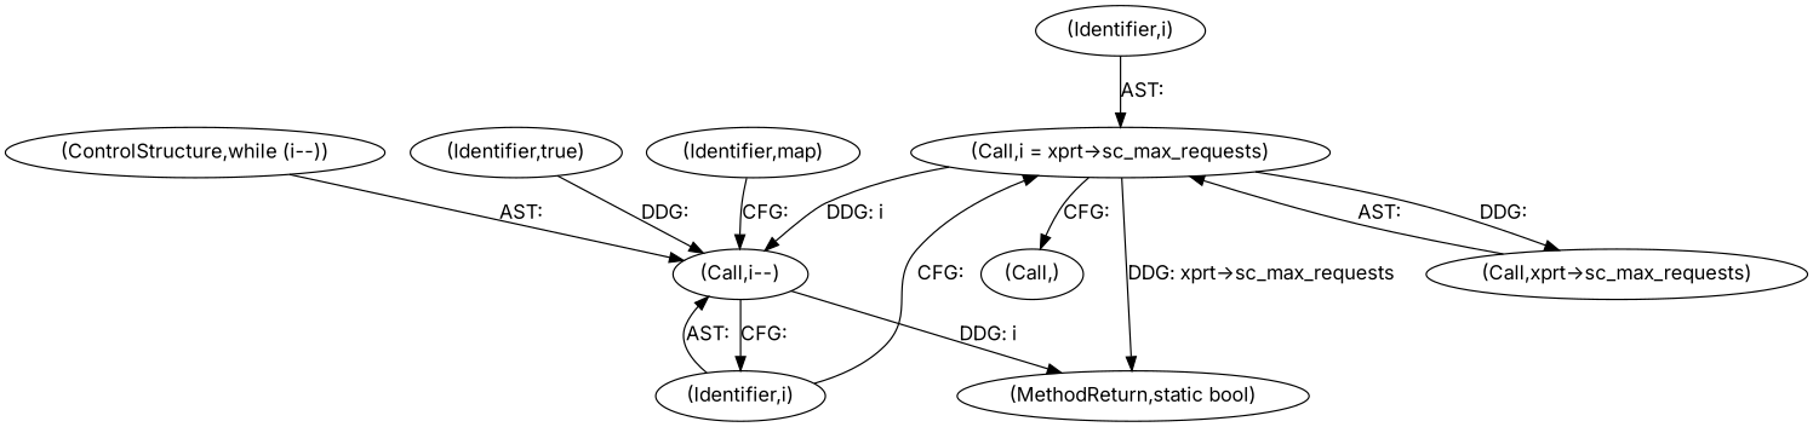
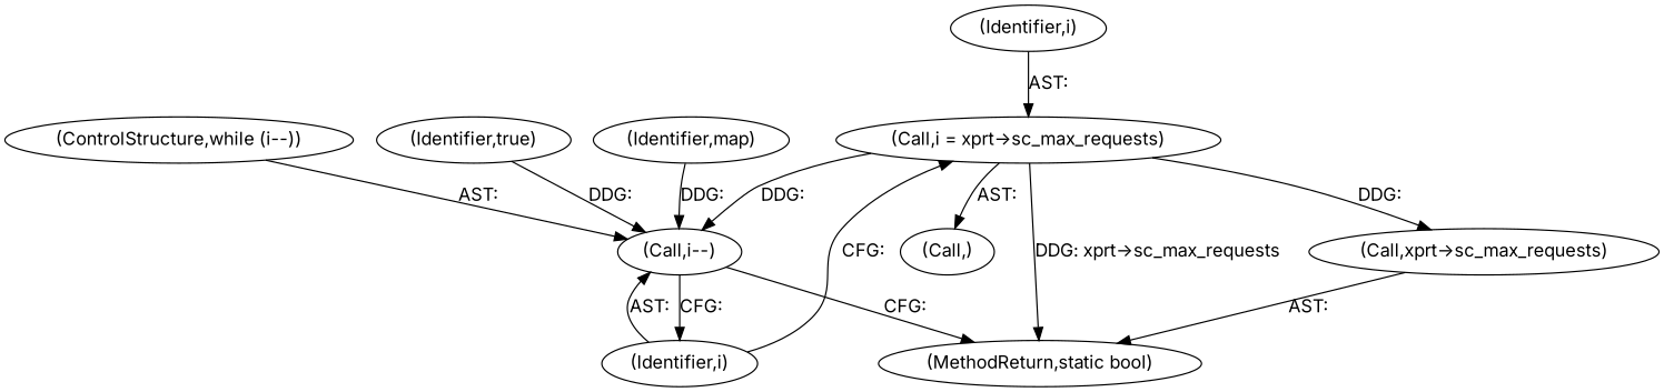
  digraph {
    fontname=Inter
    node [fontname=Inter]
    edge [fontname=Inter]
    n1 [label="(Call,i = xprt->sc_max_requests)"]
    n2 [label="(Call,i--)"]
    n3 [label="(Call,)"]
    n4 [label="(MethodReturn,static bool)"]
    n5 [label="(Call,xprt->sc_max_requests)"]
    n6 [label="(Identifier,i)"]
    n7 [label="(ControlStructure,while (i--))"]
    n8 [label="(Identifier,true)"]
    n9 [label="(Identifier,i)"]
    n10 [label="(Identifier,map)"]
-   n1 -> n2 [label="DDG: i"]
-   n1 -> n3 [label="CFG: "]
+   n1 -> n2 [label="DDG: "]
+   n1 -> n3 [label="AST: "]
    n1 -> n4 [label="DDG: xprt->sc_max_requests"]
    n1 -> n5 [label="DDG: "]
-   n2 -> n4 [label="DDG: i"]
+   n2 -> n4 [label="CFG: "]
    n2 -> n6 [label="CFG: "]
-   n5 -> n1 [label="AST: "]
+   n5 -> n4 [label="AST: "]
    n6 -> n1 [label="CFG: "]
    n6 -> n2 [label="AST: "]
    n7 -> n2 [label="AST: "]
    n8 -> n2 [label="DDG: "]
    n9 -> n1 [label="AST: "]
-   n10 -> n2 [label="CFG: "]
+   n10 -> n2 [label="DDG: "]
  }
